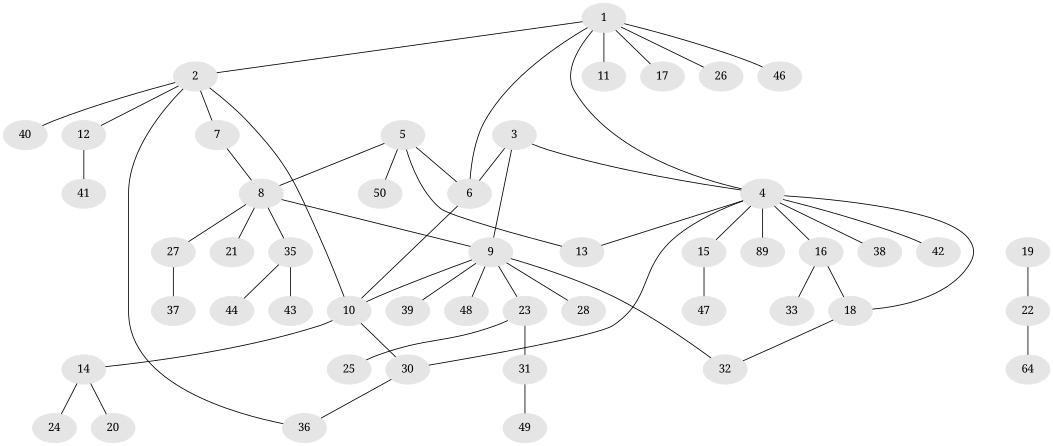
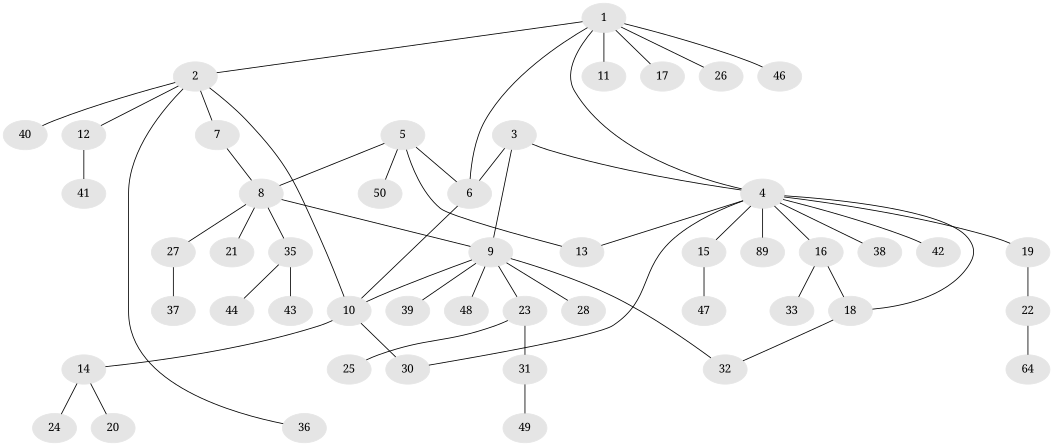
  graph {
    fontname="Noto Serif"
    node [color=gray90 fontname="Noto Serif" style=filled]
    edge [fontname="Noto Serif"]
    1
    2
    4
    6
    11
    17
    26
    46
    7
    10
    12
    36
    40
    13
    15
    16
    19
    n18 [label=89]
    30
    38
    42
    18
    8
    14
    41
    3
    9
    23
    28
    32
    39
    48
    21
    27
    35
    47
    33
    22
    5
    50
    37
    43
    44
    25
    31
    20
    24
    n48 [label=64]
    49
    1 -- 2
    1 -- 4
    1 -- 6
    1 -- 11
    1 -- 17
    1 -- 26
    1 -- 46
    2 -- 7
    2 -- 10
    2 -- 12
    2 -- 36
    2 -- 40
    4 -- 13
    4 -- 15
    4 -- 16
+   4 -- 19
    4 -- n18
    4 -- 30
    4 -- 38
    4 -- 42
    4 -- 18
    6 -- 10
    7 -- 8
    10 -- 30
    10 -- 14
    12 -- 41
    15 -- 47
    16 -- 18
    16 -- 33
    19 -- 22
-   30 -- 36
    18 -- 32
    8 -- 9
    8 -- 21
    8 -- 27
    8 -- 35
    14 -- 20
    14 -- 24
    3 -- 4
    3 -- 6
    3 -- 9
    9 -- 10
    9 -- 23
    9 -- 28
    9 -- 32
    9 -- 39
    9 -- 48
    23 -- 25
    23 -- 31
    27 -- 37
    35 -- 43
    35 -- 44
    22 -- n48
    5 -- 6
    5 -- 13
    5 -- 8
    5 -- 50
    31 -- 49
  }
